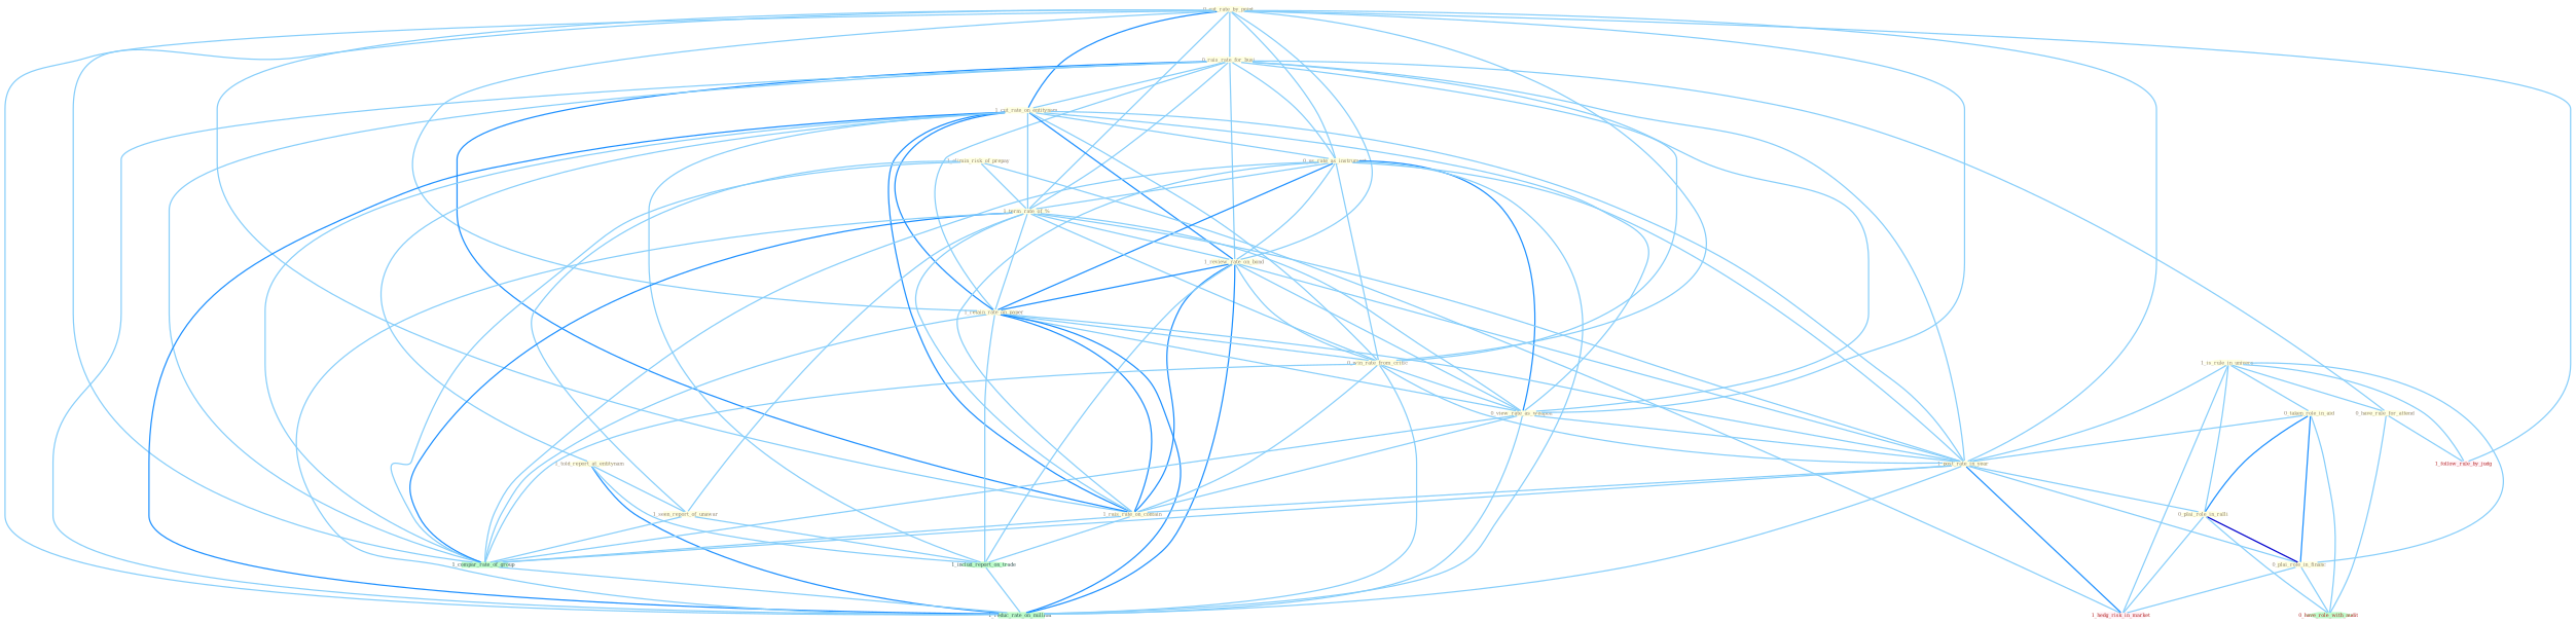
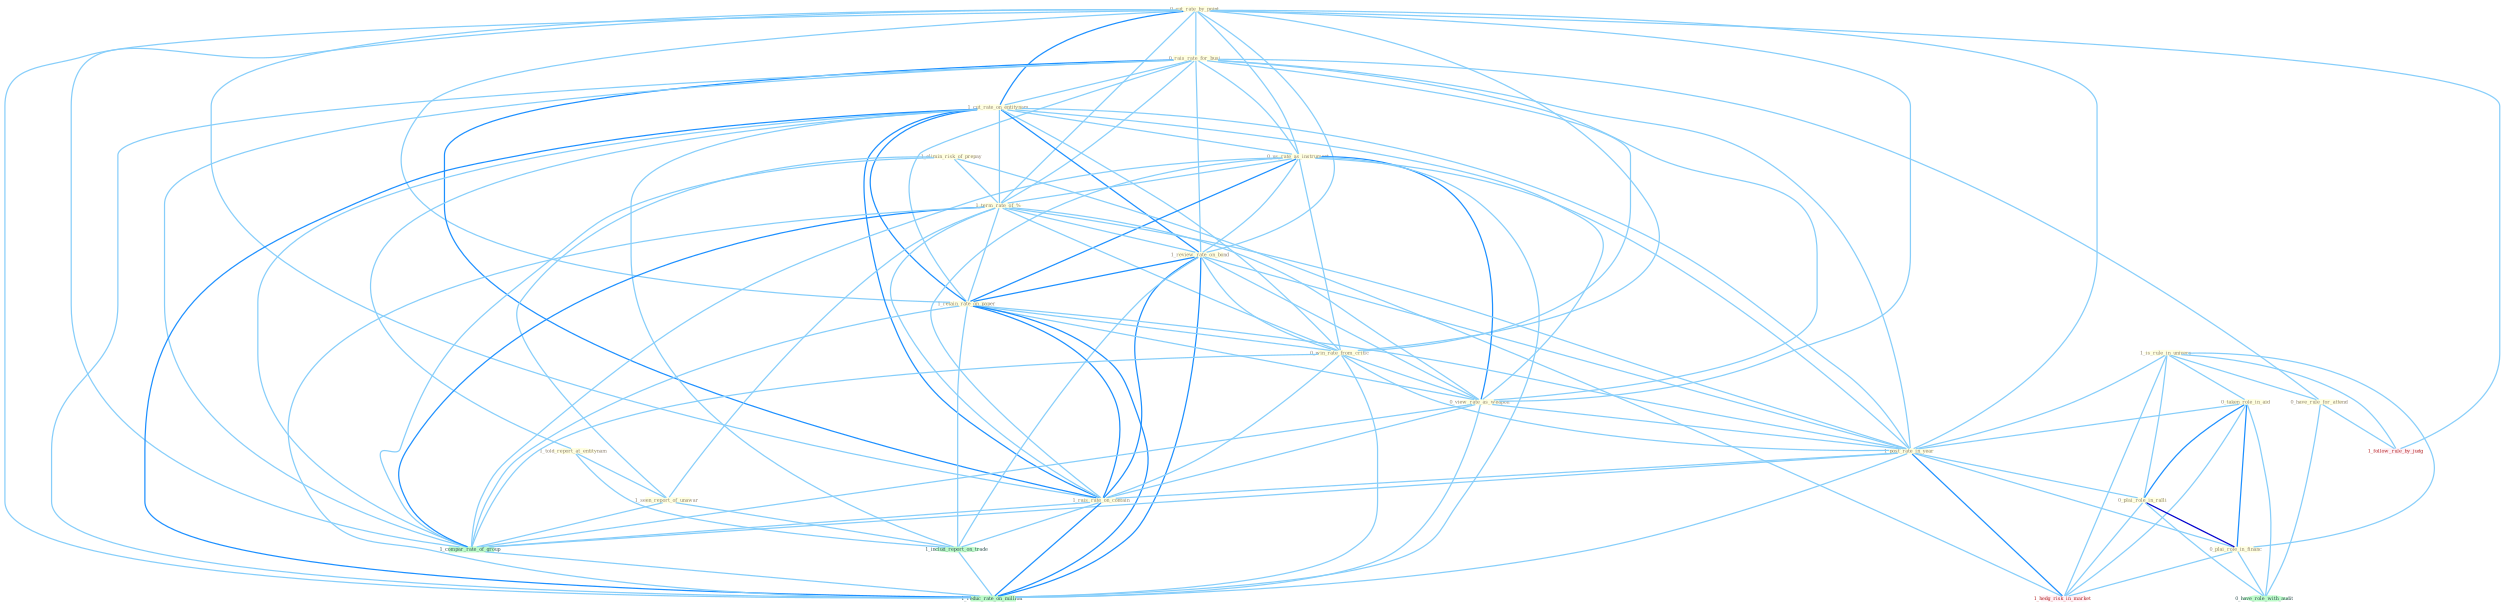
  graph {
    node [color="#ffffe0" fixedsize=true fontcolor="#8b7d6b" fontsize=4 shape=note style=filled]
    edge [color="#87cefa" w=1]
    "0_cut_rate_by_point " [height=.06 shape=hexagon width=.5]
    "0_rais_rate_for_busi " [height=.06 width=.5]
    "1_cut_rate_on_entitynam " [height=.06 width=.5]
    "1_is_rule_in_univers " [height=.06 shape=hexagon width=.5]
    "0_taken_role_in_aid " [height=.06 shape=ellipse width=.5]
    "1_elimin_risk_of_prepay " [height=.06 shape=ellipse width=.5]
    "0_us_rate_as_instrument " [height=.06 shape=ellipse width=.5]
    "1_term_rate_of_% " [height=.06 shape=hexagon width=.5]
    "1_review_rate_on_bond " [height=.06 width=.5]
    "1_retain_rate_on_paper " [height=.06 shape=ellipse width=.5]
    "1_told_report_at_entitynam " [height=.06 shape=hexagon width=.5]
    "0_win_rate_from_critic " [height=.06 width=.5]
    "0_have_rule_for_attend " [height=.06 shape=ellipse width=.5]
    "0_view_rate_as_weapon " [height=.06 shape=hexagon width=.5]
    "1_post_rate_in_year " [height=.06 shape=ellipse width=.5]
    "1_rais_rate_on_contain " [height=.06 shape=hexagon width=.5]
    "0_plai_role_in_ralli " [height=.06 shape=ellipse width=.5]
    "1_seen_report_of_unawar " [height=.06 width=.5]
    "0_plai_role_in_financ " [height=.06 width=.5]
    "1_follow_rule_by_judg " [color="#fff0f5" fontcolor="#b22222" height=.06 shape=ellipse width=.5]
    "1_hedg_risk_in_market " [color="#fff0f5" fontcolor="#b22222" height=.06 width=.5]
    "1_compar_rate_of_group " [color="#BDFCC9" fontcolor="#2f4f4f" height=.06 width=.5]
    "1_reduc_rate_on_million " [color="#BDFCC9" fontcolor="#2f4f4f" height=.06 width=.5]
    "1_includ_report_on_trade " [color="#BDFCC9" fontcolor="#2f4f4f" height=.06 shape=ellipse width=.5]
-   "0_have_role_with_audit " [color="#BDFCC9" fontcolor="#b22222" height=.06 shape=hexagon width=.5]
+   "0_have_role_with_audit " [color="#BDFCC9" fontcolor="#2f4f4f" height=.06 shape=hexagon width=.5]
    subgraph sub_1 {
      "0_cut_rate_by_point "
      "0_rais_rate_for_busi "
      "1_cut_rate_on_entitynam "
      "1_is_rule_in_univers "
      "0_taken_role_in_aid "
      "1_elimin_risk_of_prepay "
      "0_us_rate_as_instrument "
      "1_term_rate_of_% "
      "1_review_rate_on_bond "
      "1_retain_rate_on_paper "
      "1_told_report_at_entitynam "
      "0_win_rate_from_critic "
      "0_have_rule_for_attend "
      "0_view_rate_as_weapon "
      "1_post_rate_in_year "
      "1_rais_rate_on_contain "
      "0_plai_role_in_ralli "
      "1_seen_report_of_unawar "
      "0_plai_role_in_financ "
    }
    subgraph sub_2 {
      "1_follow_rule_by_judg "
      "1_hedg_risk_in_market "
    }
    "0_cut_rate_by_point " -- "0_rais_rate_for_busi "
    "0_cut_rate_by_point " -- "1_cut_rate_on_entitynam " [color="#1e90ff" w=2]
    "0_cut_rate_by_point " -- "0_us_rate_as_instrument "
    "0_cut_rate_by_point " -- "1_term_rate_of_% "
    "0_cut_rate_by_point " -- "1_review_rate_on_bond "
    "0_cut_rate_by_point " -- "1_retain_rate_on_paper "
    "0_cut_rate_by_point " -- "0_win_rate_from_critic "
    "0_cut_rate_by_point " -- "0_view_rate_as_weapon "
    "0_cut_rate_by_point " -- "1_post_rate_in_year "
    "0_cut_rate_by_point " -- "1_rais_rate_on_contain "
    "0_cut_rate_by_point " -- "1_follow_rule_by_judg "
    "0_cut_rate_by_point " -- "1_compar_rate_of_group "
    "0_cut_rate_by_point " -- "1_reduc_rate_on_million "
    "0_rais_rate_for_busi " -- "1_cut_rate_on_entitynam "
    "0_rais_rate_for_busi " -- "0_us_rate_as_instrument "
    "0_rais_rate_for_busi " -- "1_term_rate_of_% "
    "0_rais_rate_for_busi " -- "1_review_rate_on_bond "
    "0_rais_rate_for_busi " -- "1_retain_rate_on_paper "
    "0_rais_rate_for_busi " -- "0_win_rate_from_critic "
    "0_rais_rate_for_busi " -- "0_have_rule_for_attend "
    "0_rais_rate_for_busi " -- "0_view_rate_as_weapon "
    "0_rais_rate_for_busi " -- "1_post_rate_in_year "
    "0_rais_rate_for_busi " -- "1_rais_rate_on_contain " [color="#1e90ff" w=2]
    "0_rais_rate_for_busi " -- "1_compar_rate_of_group "
    "0_rais_rate_for_busi " -- "1_reduc_rate_on_million "
    "1_cut_rate_on_entitynam " -- "0_us_rate_as_instrument "
    "1_cut_rate_on_entitynam " -- "1_term_rate_of_% "
    "1_cut_rate_on_entitynam " -- "1_review_rate_on_bond " [color="#1e90ff" w=2]
    "1_cut_rate_on_entitynam " -- "1_retain_rate_on_paper " [color="#1e90ff" w=2]
    "1_cut_rate_on_entitynam " -- "1_told_report_at_entitynam "
    "1_cut_rate_on_entitynam " -- "0_win_rate_from_critic "
    "1_cut_rate_on_entitynam " -- "0_view_rate_as_weapon "
    "1_cut_rate_on_entitynam " -- "1_post_rate_in_year "
    "1_cut_rate_on_entitynam " -- "1_rais_rate_on_contain " [color="#1e90ff" w=2]
    "1_cut_rate_on_entitynam " -- "1_compar_rate_of_group "
    "1_cut_rate_on_entitynam " -- "1_reduc_rate_on_million " [color="#1e90ff" w=2]
    "1_cut_rate_on_entitynam " -- "1_includ_report_on_trade "
    "1_is_rule_in_univers " -- "0_taken_role_in_aid "
    "1_is_rule_in_univers " -- "0_have_rule_for_attend "
    "1_is_rule_in_univers " -- "1_post_rate_in_year "
    "1_is_rule_in_univers " -- "0_plai_role_in_ralli "
    "1_is_rule_in_univers " -- "0_plai_role_in_financ "
    "1_is_rule_in_univers " -- "1_follow_rule_by_judg "
    "1_is_rule_in_univers " -- "1_hedg_risk_in_market "
    "0_taken_role_in_aid " -- "1_post_rate_in_year "
    "0_taken_role_in_aid " -- "0_plai_role_in_ralli " [color="#1e90ff" w=2]
    "0_taken_role_in_aid " -- "0_plai_role_in_financ " [color="#1e90ff" w=2]
+   "0_taken_role_in_aid " -- "1_hedg_risk_in_market "
    "0_taken_role_in_aid " -- "0_have_role_with_audit "
    "1_elimin_risk_of_prepay " -- "1_term_rate_of_% "
    "1_elimin_risk_of_prepay " -- "1_seen_report_of_unawar "
    "1_elimin_risk_of_prepay " -- "1_hedg_risk_in_market "
    "1_elimin_risk_of_prepay " -- "1_compar_rate_of_group "
    "0_us_rate_as_instrument " -- "1_term_rate_of_% "
    "0_us_rate_as_instrument " -- "1_review_rate_on_bond "
    "0_us_rate_as_instrument " -- "1_retain_rate_on_paper " [color="#1e90ff"]
    "0_us_rate_as_instrument " -- "0_win_rate_from_critic "
    "0_us_rate_as_instrument " -- "0_view_rate_as_weapon " [color="#1e90ff" w=2]
    "0_us_rate_as_instrument " -- "1_post_rate_in_year "
    "0_us_rate_as_instrument " -- "1_rais_rate_on_contain "
    "0_us_rate_as_instrument " -- "1_compar_rate_of_group "
    "0_us_rate_as_instrument " -- "1_reduc_rate_on_million "
    "1_term_rate_of_% " -- "1_review_rate_on_bond "
    "1_term_rate_of_% " -- "1_retain_rate_on_paper "
    "1_term_rate_of_% " -- "0_win_rate_from_critic "
    "1_term_rate_of_% " -- "0_view_rate_as_weapon "
    "1_term_rate_of_% " -- "1_post_rate_in_year "
    "1_term_rate_of_% " -- "1_rais_rate_on_contain "
    "1_term_rate_of_% " -- "1_seen_report_of_unawar "
    "1_term_rate_of_% " -- "1_compar_rate_of_group " [color="#1e90ff" w=2]
    "1_term_rate_of_% " -- "1_reduc_rate_on_million "
    "1_review_rate_on_bond " -- "1_retain_rate_on_paper " [color="#1e90ff" w=2]
    "1_review_rate_on_bond " -- "0_win_rate_from_critic "
    "1_review_rate_on_bond " -- "0_view_rate_as_weapon "
    "1_review_rate_on_bond " -- "1_post_rate_in_year "
    "1_review_rate_on_bond " -- "1_rais_rate_on_contain " [color="#1e90ff" w=2]
    "1_review_rate_on_bond " -- "1_reduc_rate_on_million " [color="#1e90ff" w=2]
    "1_review_rate_on_bond " -- "1_includ_report_on_trade "
    "1_retain_rate_on_paper " -- "0_win_rate_from_critic "
    "1_retain_rate_on_paper " -- "0_view_rate_as_weapon "
    "1_retain_rate_on_paper " -- "1_post_rate_in_year "
    "1_retain_rate_on_paper " -- "1_rais_rate_on_contain " [color="#1e90ff" w=2]
    "1_retain_rate_on_paper " -- "1_compar_rate_of_group "
    "1_retain_rate_on_paper " -- "1_reduc_rate_on_million " [color="#1e90ff" w=2]
    "1_retain_rate_on_paper " -- "1_includ_report_on_trade "
    "1_told_report_at_entitynam " -- "1_seen_report_of_unawar "
    "1_told_report_at_entitynam " -- "1_includ_report_on_trade "
    "0_win_rate_from_critic " -- "0_view_rate_as_weapon "
    "0_win_rate_from_critic " -- "1_post_rate_in_year "
    "0_win_rate_from_critic " -- "1_rais_rate_on_contain "
    "0_win_rate_from_critic " -- "1_compar_rate_of_group "
    "0_win_rate_from_critic " -- "1_reduc_rate_on_million "
    "0_have_rule_for_attend " -- "1_follow_rule_by_judg "
    "0_have_rule_for_attend " -- "0_have_role_with_audit "
    "0_view_rate_as_weapon " -- "1_post_rate_in_year "
    "0_view_rate_as_weapon " -- "1_rais_rate_on_contain "
    "0_view_rate_as_weapon " -- "1_compar_rate_of_group "
    "0_view_rate_as_weapon " -- "1_reduc_rate_on_million "
    "1_post_rate_in_year " -- "1_rais_rate_on_contain "
    "1_post_rate_in_year " -- "0_plai_role_in_ralli "
    "1_post_rate_in_year " -- "0_plai_role_in_financ "
    "1_post_rate_in_year " -- "1_hedg_risk_in_market " [color="#1e90ff"]
    "1_post_rate_in_year " -- "1_compar_rate_of_group "
    "1_post_rate_in_year " -- "1_reduc_rate_on_million "
    "1_rais_rate_on_contain " -- "1_compar_rate_of_group "
-   "1_told_report_at_entitynam " -- "1_reduc_rate_on_million " [color="#1e90ff" w=2]
+   "1_rais_rate_on_contain " -- "1_reduc_rate_on_million " [color="#1e90ff" w=2]
    "1_rais_rate_on_contain " -- "1_includ_report_on_trade "
    "0_plai_role_in_ralli " -- "0_plai_role_in_financ " [color="#0000cd" w=3]
    "0_plai_role_in_ralli " -- "1_hedg_risk_in_market "
    "0_plai_role_in_ralli " -- "0_have_role_with_audit "
    "1_seen_report_of_unawar " -- "1_compar_rate_of_group "
    "1_seen_report_of_unawar " -- "1_includ_report_on_trade "
    "0_plai_role_in_financ " -- "1_hedg_risk_in_market "
    "0_plai_role_in_financ " -- "0_have_role_with_audit "
    "1_compar_rate_of_group " -- "1_reduc_rate_on_million "
    "1_includ_report_on_trade " -- "1_reduc_rate_on_million "
  }
